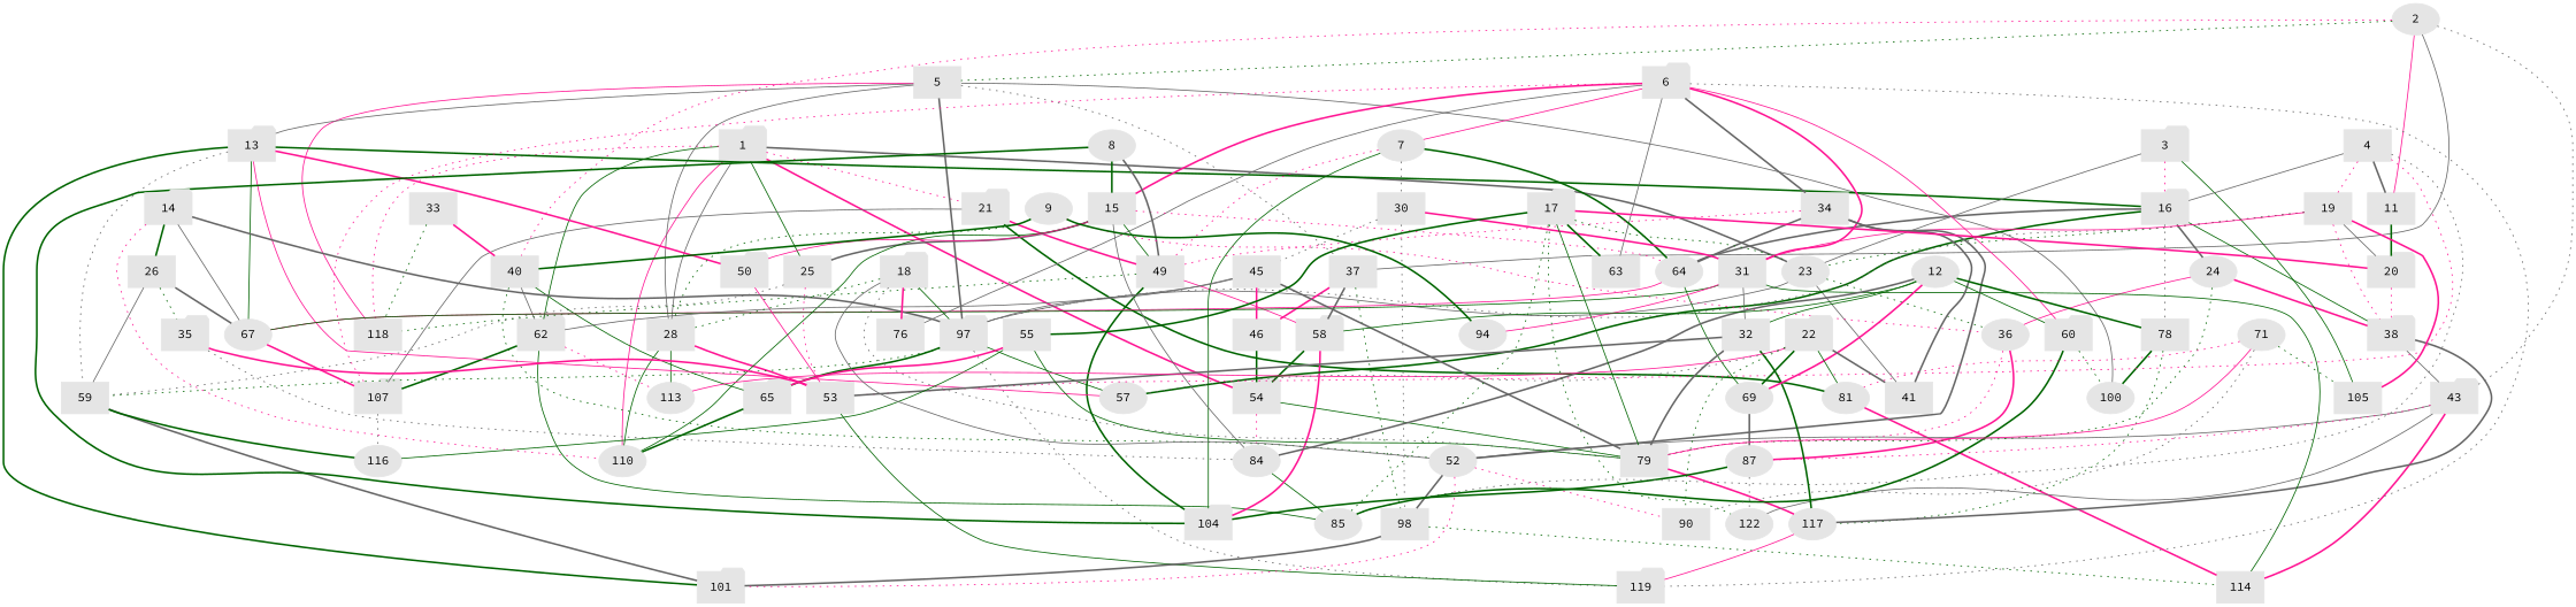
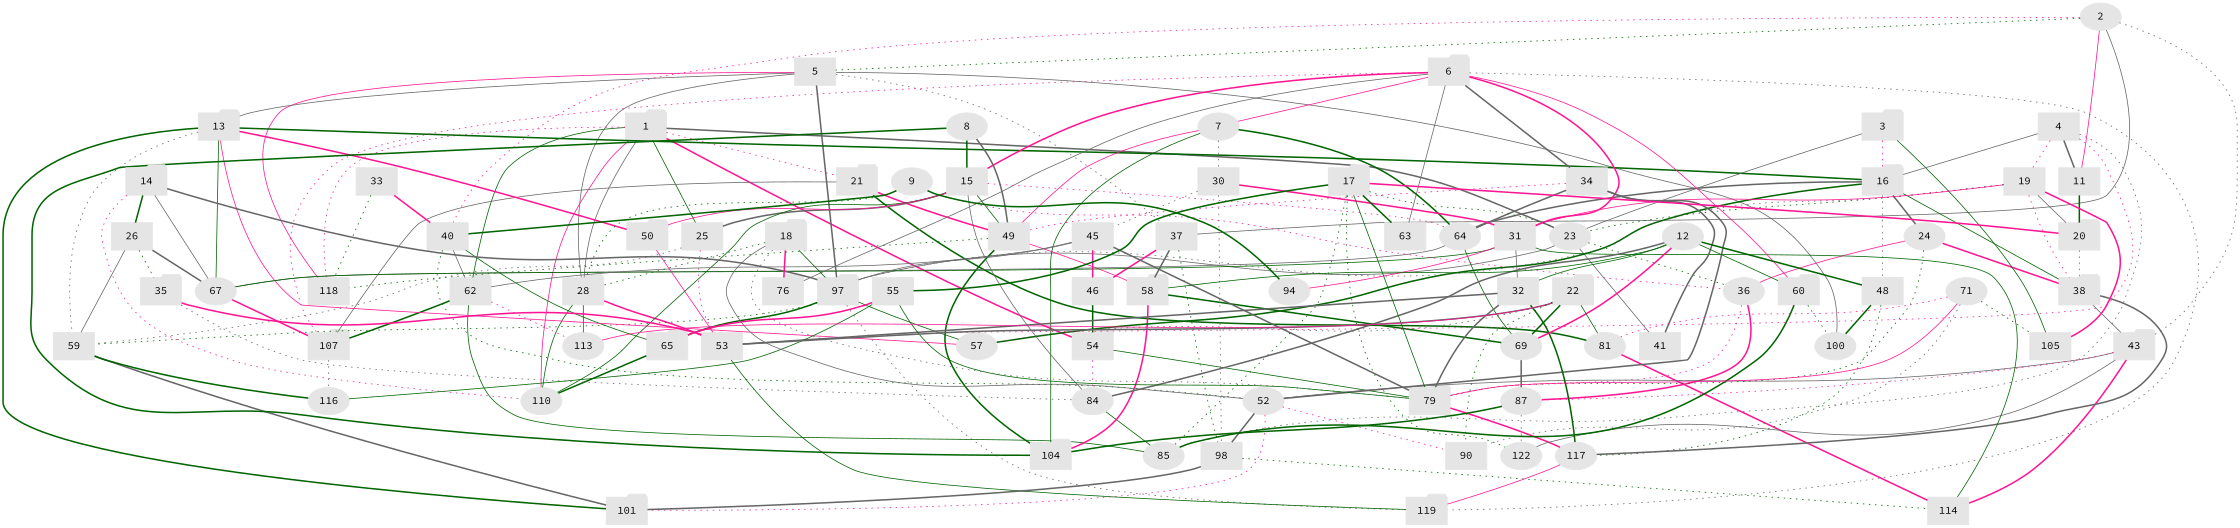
  graph {
    fontname="Source Code Pro"
    node [color=gray90 fontname="Source Code Pro" shape=folder style=filled]
    edge [color=darkgreen fontname="Source Code Pro" style=bold]
    1 [super="+102"]
    21
    23 [shape=ellipse super="+120"]
    25 [shape=box super="+68"]
    n5 [label=28 super="+103"]
    54 [super="+77"]
    62 [super="+121"]
    110 [shape=ellipse]
    118 [shape=box]
    107
    49 [shape=box super="+73"]
    81 [shape=ellipse super="+115"]
    n13 [label=97 super="+66"]
    36 [shape=ellipse super="+96"]
    41 [shape=box]
    53 [shape=box super="+123"]
    59 [shape=box super="+99"]
    113 [shape=ellipse]
    84 [shape=ellipse]
    79 [super="+92"]
    85 [shape=ellipse]
    2 [shape=ellipse super="+82"]
    5 [shape=box]
    11 [shape=box]
    37 [shape=box super="+112"]
    40 [shape=box]
    43 [super="+61"]
    13 [super="+39"]
    100 [shape=ellipse]
    20
    58 [super="+106"]
    98 [shape=box]
    46 [shape=box]
    52 [shape=ellipse super="+72"]
    65 [super="+75"]
    122 [shape=ellipse]
    114 [shape=box]
    87 [shape=ellipse super="+91"]
    16 [super="+95"]
    64 [shape=ellipse]
-   48 [shape=box label=78]
+   48 [shape=box]
    57 [shape=ellipse]
    24 [shape=ellipse super="+44"]
    38 [super="+108"]
    3
    105 [shape=box]
    4 [shape=box super="+42"]
    19 [shape=box super="+70"]
    31 [shape=box super="+93"]
    119
    50
    67 [shape=ellipse]
    101
    6 [super="+78"]
    7 [shape=ellipse super="+56"]
    15 [shape=box super="+88"]
    34 [shape=box super="+80"]
    60 [super="+109"]
    63 [shape=box]
    76
    30 [shape=box]
    104
    94 [shape=ellipse]
    32 [shape=box super="+97"]
    116 [shape=ellipse]
    45 [shape=box super="+124"]
    69 [shape=ellipse super="+86"]
    8 [shape=ellipse super="+111"]
    9 [shape=ellipse super="+10"]
    12 [shape=ellipse super="+89"]
    117 [shape=ellipse]
    14 [super="+28"]
    26 [shape=box super="+74"]
    35
    17 [super="+51"]
    55 [shape=box]
    18 [super="+27"]
    90 [shape=box]
    22 [super="+83"]
    33 [shape=box]
    71 [shape=ellipse]
    1 -- 21 [color=deeppink style=dotted]
    1 -- 23 [color=gray40]
    1 -- 25 [style=solid]
    1 -- n5 [color=gray40 style=solid]
    1 -- 54 [color=deeppink]
    1 -- 62 [style=solid]
    1 -- 110 [color=deeppink style=solid]
    1 -- 118 [color=deeppink style=dotted]
    21 -- 107 [color=gray40 style=solid]
    21 -- 49 [color=deeppink]
    21 -- 81
    23 -- n13 [color=gray40 style=solid]
    23 -- 36 [style=dotted]
    23 -- 41 [color=gray40 style=solid weight=2]
    25 -- 53 [color=deeppink style=dotted]
    25 -- 59 [color=gray40 style=dotted]
    n5 -- 110 [style=solid]
    n5 -- 53 [color=deeppink]
    n5 -- 113 [style=solid]
    54 -- 84 [color=deeppink style=dotted]
    54 -- 79 [style=solid]
    62 -- 107
    62 -- 113 [color=deeppink style=dotted]
    62 -- 85 [style=solid]
    107 -- 116 [color=gray40 style=dotted]
    49 -- 118 [style=dotted]
    49 -- 58 [color=deeppink style=solid]
    49 -- 104
    81 -- 114 [color=deeppink]
    n13 -- 59 [style=dotted]
    n13 -- 65
    n13 -- 57 [style=solid]
    n13 -- 119 [color=gray40 style=dotted]
    36 -- 79 [color=deeppink style=dotted]
    36 -- 87 [color=deeppink]
    53 -- 119 [style=solid]
    59 -- 101 [color=gray40]
    59 -- 116
    84 -- 85 [style=solid]
    79 -- 117 [color=deeppink]
    2 -- 5 [style=dotted]
    2 -- 11 [color=deeppink style=solid]
    2 -- 37 [color=gray40 style=solid]
    2 -- 40 [color=deeppink style=dotted]
    2 -- 43 [color=gray40 style=dotted]
    5 -- n5 [color=gray40 style=solid]
    5 -- 118 [color=deeppink style=solid]
    5 -- n13 [color=gray40]
    5 -- 37 [color=gray40 style=dotted]
    5 -- 13 [color=gray40 style=solid]
    5 -- 100 [color=gray40 style=solid]
    11 -- 20
    37 -- 58 [color=gray40]
    37 -- 98 [style=dotted]
    37 -- 46 [color=deeppink]
    40 -- 62 [color=gray40 style=solid]
    40 -- 52 [style=dotted weight=2]
    40 -- 65 [style=solid]
    43 -- 52 [color=gray40 style=solid]
    43 -- 122 [color=gray40 style=solid]
    43 -- 114 [color=deeppink]
    43 -- 87 [color=deeppink style=dotted]
    13 -- 59 [color=gray40 style=dotted]
    13 -- 16
    13 -- 57 [color=deeppink style=solid]
    13 -- 50 [color=deeppink]
    13 -- 67 [style=solid]
    13 -- 101
    20 -- 38 [color=deeppink style=dotted]
    58 -- 104 [color=deeppink]
-   58 -- 54
+   58 -- 69
    98 -- 114 [style=dotted]
    98 -- 101 [color=gray40]
    46 -- 54
    52 -- 98 [color=gray40]
    52 -- 101 [color=deeppink style=dotted]
    52 -- 90 [color=deeppink style=dotted]
    65 -- 110
    87 -- 122 [color=gray40 style=dotted]
    87 -- 104
    16 -- 64 [color=gray40]
    16 -- 48 [color=gray40 style=dotted]
    16 -- 57
    16 -- 24 [color=gray40]
    16 -- 38 [style=solid]
-   64 -- 67 [color=deeppink style=solid]
+   64 -- 67 [color=gray40 style=solid]
    64 -- 69 [style=solid]
    48 -- 100
    48 -- 117 [style=dotted]
    24 -- 36 [color=deeppink style=solid]
    24 -- 79 [style=dotted]
    24 -- 38 [color=deeppink]
    38 -- 43 [color=gray40 style=solid]
    38 -- 117 [color=gray40]
    3 -- 23 [color=gray40 style=solid]
    3 -- 16 [color=deeppink style=dotted]
    3 -- 105 [style=solid]
    4 -- 53 [color=deeppink style=dotted]
    4 -- 85 [color=gray40 style=dotted]
    4 -- 11 [color=gray40]
    4 -- 16 [color=gray40 style=solid]
    4 -- 19 [color=deeppink style=dotted]
    19 -- 23 [style=dotted]
    19 -- n13 [color=gray40 style=dotted]
    19 -- 20 [color=gray40 style=solid]
    19 -- 38 [color=deeppink style=dotted]
    19 -- 105 [color=deeppink]
    19 -- 31 [color=deeppink style=solid]
    31 -- 114 [style=solid]
    31 -- 67 [style=solid]
    31 -- 94 [color=deeppink style=solid]
    31 -- 32 [color=gray40 style=solid]
    50 -- 53 [color=deeppink style=solid]
    67 -- 107 [color=deeppink]
    6 -- 107 [color=deeppink style=dotted]
    6 -- 31 [color=deeppink]
    6 -- 119 [color=gray40 style=dotted]
    6 -- 7 [color=deeppink style=solid]
    6 -- 15 [color=deeppink]
    6 -- 34 [color=gray40]
    6 -- 60 [color=deeppink style=solid]
    6 -- 63 [color=gray40 style=solid]
    6 -- 76 [color=gray40 style=solid]
-   7 -- 49 [color=deeppink style=dotted]
+   7 -- 49 [color=deeppink style=solid]
    7 -- 64
    7 -- 30 [color=gray40 style=dotted]
    7 -- 104 [style=solid]
    15 -- 25 [color=gray40]
    15 -- 110 [style=solid]
    15 -- 49 [style=solid]
    15 -- 84 [color=gray40 style=solid]
    15 -- 64 [color=deeppink style=dotted]
    15 -- 50 [color=deeppink style=solid]
    34 -- 49 [color=deeppink style=dotted]
    34 -- 41 [color=gray40]
    34 -- 52 [color=gray40]
    34 -- 64 [color=gray40]
    60 -- 85
    60 -- 100 [style=dotted]
    30 -- 98 [color=gray40 style=dotted]
    30 -- 31 [color=deeppink]
    30 -- 45 [color=gray40 style=dotted]
    32 -- 53 [color=gray40]
    32 -- 79 [color=gray40]
    32 -- 117
    45 -- 62 [color=gray40 style=solid]
    45 -- n13 [color=gray40 style=solid]
    45 -- 79 [color=gray40]
    45 -- 46 [color=deeppink]
    69 -- 87 [color=gray40]
    8 -- 49 [color=gray40]
    8 -- 15
    8 -- 104
    9 -- n5 [style=dotted]
    9 -- 36 [color=deeppink style=dotted]
    9 -- 40
    9 -- 94
    12 -- 84 [color=gray40]
    12 -- 58 [style=solid]
    12 -- 48
    12 -- 60 [style=solid]
    12 -- 32 [style=solid]
    12 -- 69 [color=deeppink]
    117 -- 119 [color=deeppink style=solid]
    14 -- 110 [color=deeppink style=dotted]
    14 -- n13 [color=gray40]
    14 -- 67 [color=gray40 style=solid]
    14 -- 26
    26 -- 59 [color=gray40 style=solid]
    26 -- 67 [color=gray40]
    26 -- 35 [style=dotted]
    35 -- 53 [color=deeppink]
    35 -- 84 [color=gray40 style=dotted]
    17 -- 23 [style=dotted]
    17 -- 79 [style=solid]
    17 -- 85 [style=dotted]
    17 -- 20 [color=deeppink]
    17 -- 122 [style=dotted]
    17 -- 63
    17 -- 55
    55 -- 79 [style=solid]
    55 -- 65 [color=deeppink]
    55 -- 116 [style=solid]
    18 -- n5 [style=dotted]
    18 -- n13 [style=solid]
    18 -- 79 [color=gray40 style=dotted]
    18 -- 52 [color=gray40 style=solid]
    18 -- 76 [color=deeppink]
    22 -- 81 [style=solid]
-   22 -- 41 [color=gray40]
+   22 -- 53 [color=gray40]
    22 -- 113 [color=deeppink style=solid weight=2]
    22 -- 57 [color=gray40 style=dotted]
    22 -- 69
    22 -- 90 [style=dotted]
    33 -- 118 [style=dotted]
    33 -- 40 [color=deeppink]
    71 -- 81 [color=deeppink style=dotted]
    71 -- 79 [color=deeppink style=solid]
    71 -- 105 [style=dotted]
    71 -- 90 [color=gray40 style=dotted]
  }
